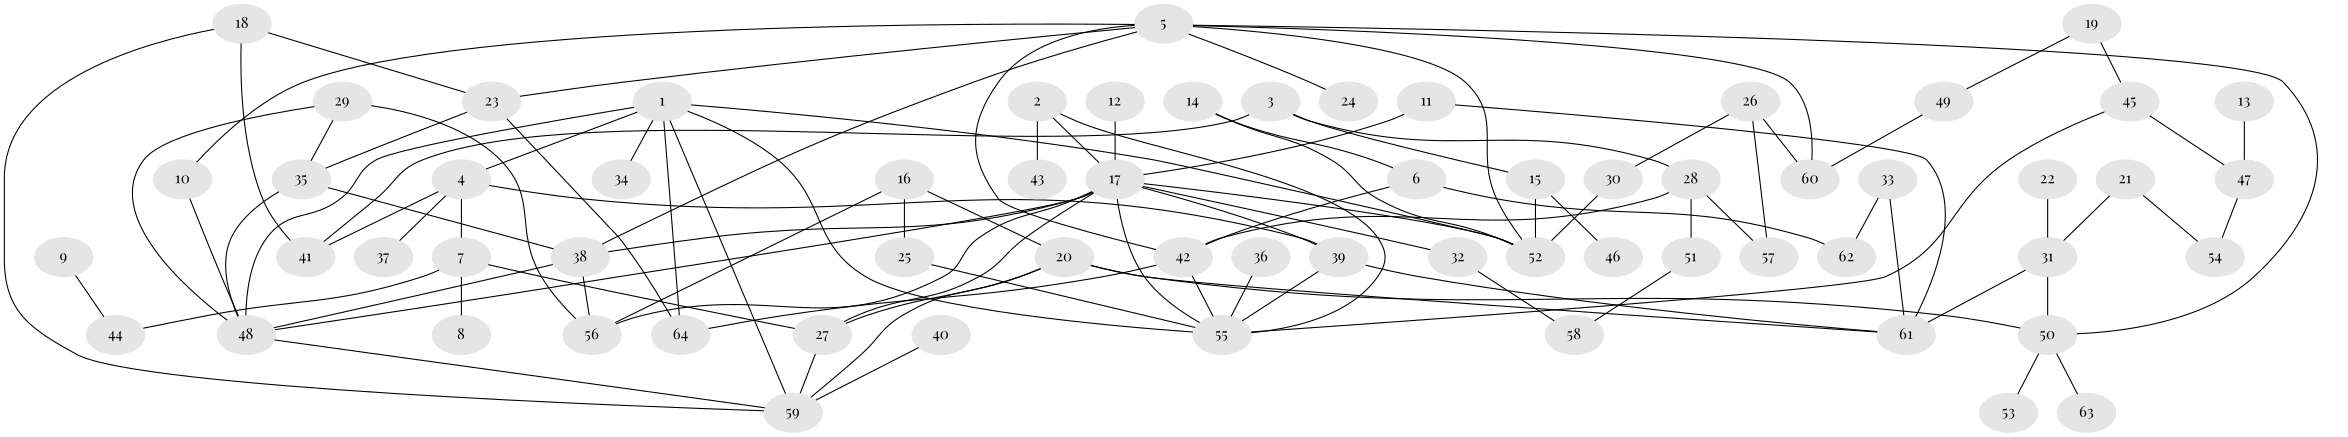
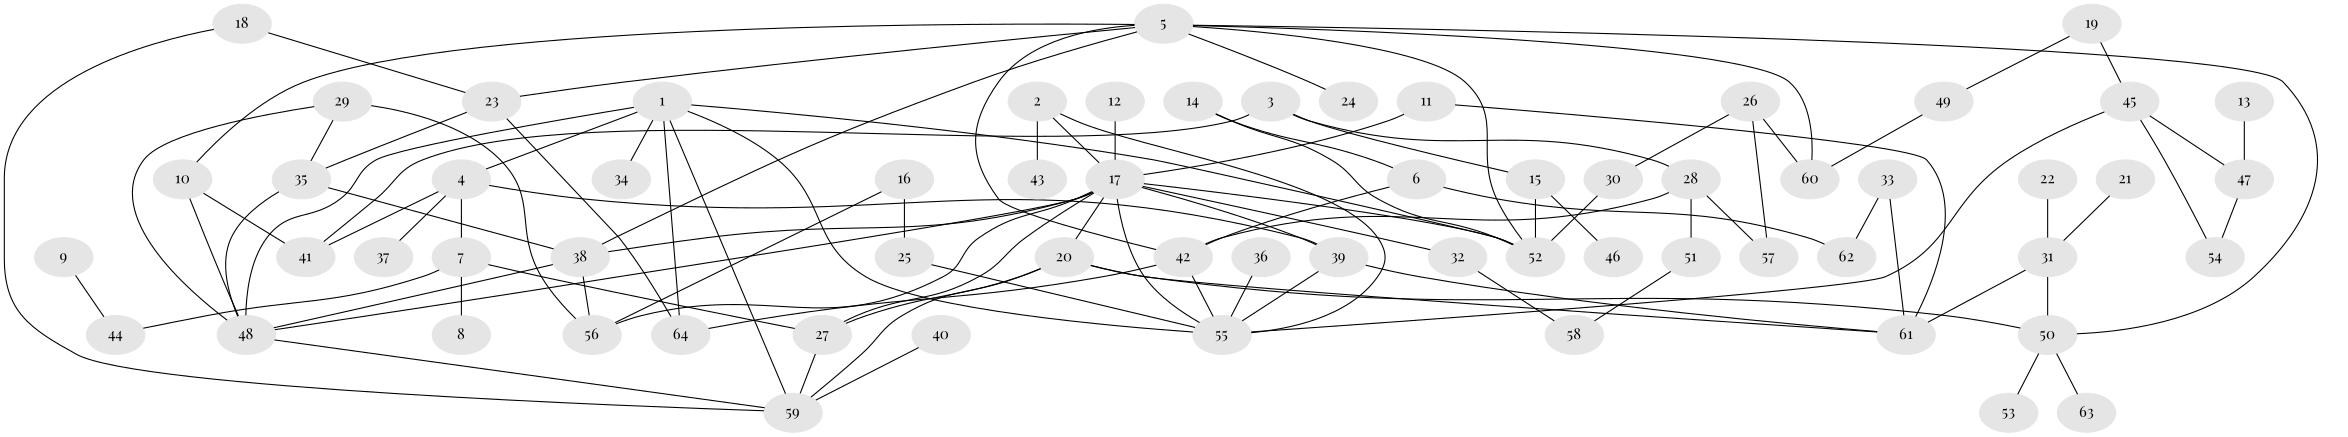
  graph {
    fontname="Playfair Display"
    node [color=gray90 fontname="Playfair Display" style=filled]
    edge [fontname="Playfair Display" weight=1.0]
    1
    4
    34
    48
    52
    55
    59
    64
    41
    7
    37
    39
    2
    17
    43
    38
    27
    20
    56
    32
    3
    15
    28
    46
    42
    57
    51
    8
    44
    61
    5
    10
    23
    24
    50
    60
    35
    53
    63
    6
    62
    9
    11
    12
    13
    47
    54
    14
    16
    25
    58
    18
    19
    45
    49
    21
    31
    22
    26
    30
    29
    33
    36
    40
    1 -- 4
    1 -- 34
    1 -- 48
    1 -- 52
    1 -- 55
    1 -- 59
    1 -- 64
    4 -- 41 [weight=2.0]
    4 -- 7
    4 -- 37
    4 -- 39
    48 -- 59
    7 -- 27
    7 -- 8
    7 -- 44
    39 -- 55
    39 -- 61
    2 -- 55
    2 -- 17
    2 -- 43
    17 -- 48
    17 -- 52
    17 -- 55
    17 -- 39
    17 -- 38
    17 -- 27
-   16 -- 20
+   17 -- 20
    17 -- 56
    17 -- 32
    38 -- 48
    38 -- 56
    27 -- 59
    20 -- 59
    20 -- 27
    20 -- 61
    20 -- 50
    32 -- 58
    3 -- 41
    3 -- 15
    3 -- 28
    15 -- 52
    15 -- 46
    28 -- 42
    28 -- 57
    28 -- 51
    42 -- 55
    42 -- 64
    51 -- 58
    5 -- 52
    5 -- 38
    5 -- 42
    5 -- 10
    5 -- 23
    5 -- 24
    5 -- 50
    5 -- 60
    10 -- 48
    23 -- 64
    23 -- 35
    50 -- 53
    50 -- 63
    35 -- 48
    35 -- 38
    6 -- 42
    6 -- 62
    9 -- 44
    11 -- 17
    11 -- 61
    12 -- 17
    13 -- 47
    47 -- 54 [weight=2.0]
    14 -- 52
    14 -- 6
    16 -- 56
    16 -- 25
    25 -- 55
    18 -- 59
-   18 -- 41
+   10 -- 41
    18 -- 23
    19 -- 45
    19 -- 49
    45 -- 55
    45 -- 47
    49 -- 60
-   21 -- 54
+   45 -- 54
    21 -- 31
    31 -- 61
    31 -- 50
    22 -- 31
    26 -- 57
    26 -- 60
    26 -- 30
    30 -- 52
    29 -- 48
    29 -- 56
    29 -- 35
    33 -- 61
    33 -- 62
    36 -- 55
    40 -- 59
  }
